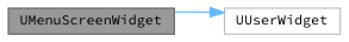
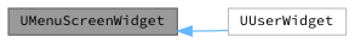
  digraph {
    rankdir=LR
    fontname="Source Code Pro"
    node [fontname="Source Code Pro" fontsize=10 shape=box style=filled]
    n1 [color=gray40 fillcolor=grey60 fontcolor=black height=0.2 label=UMenuScreenWidget width=0.4]
    n2 [color=grey75 fillcolor=white height=0.2 label=UUserWidget width=0.4]
-   n2 -> n1 [color=steelblue1 dir=back fontname="Source Code Pro" fontsize=10 labelfontname=Helvetica labelfontsize=10 style=solid]
+   n1 -> n2 [color=steelblue1 dir=back fontname="Source Code Pro" fontsize=10 labelfontname=Helvetica labelfontsize=10 style=solid]
  }
